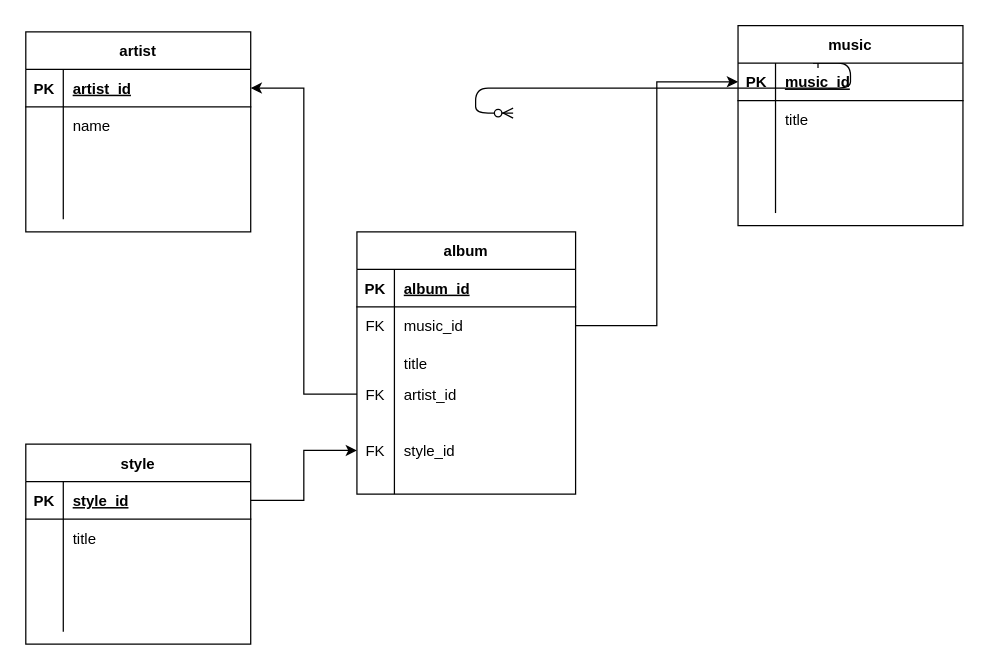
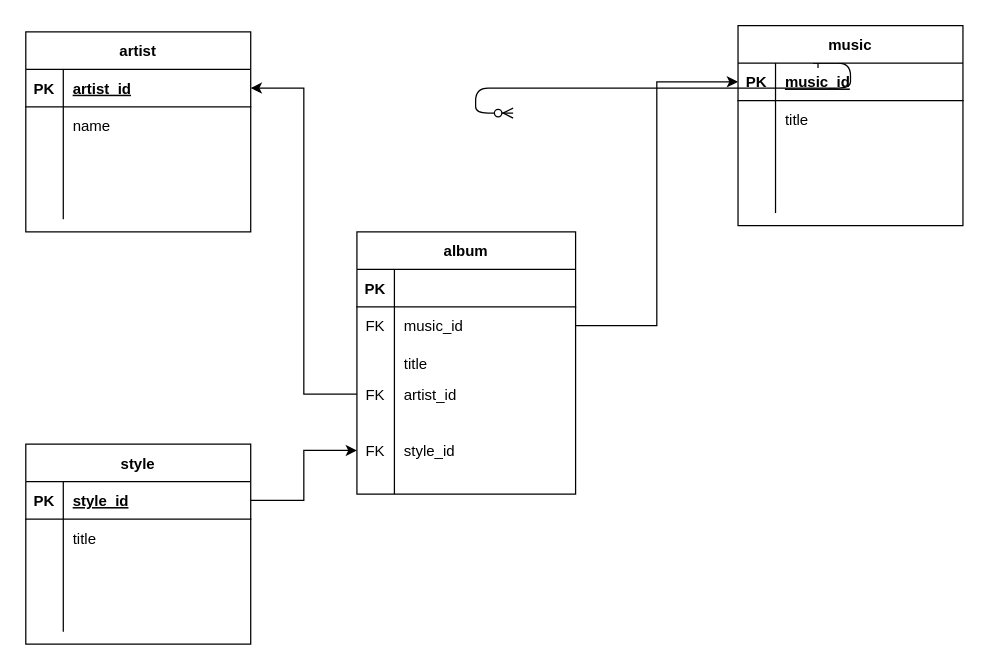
  <mxCell id="0" />
  <mxCell id="1" parent="0" />
  <mxCell id="2" value="" style="edgeStyle=entityRelationEdgeStyle;endArrow=ERzeroToMany;startArrow=ERone;endFill=1;startFill=0;" parent="1" edge="1"><mxGeometry width="100" height="100" relative="1" as="geometry"><mxPoint x="650" y="50" as="sourcePoint" /><mxPoint x="410" y="90" as="targetPoint" /></mxGeometry></mxCell>
  <mxCell id="3" value="album" style="shape=table;startSize=30;container=1;collapsible=1;childLayout=tableLayout;fixedRows=1;rowLines=0;fontStyle=1;align=center;resizeLast=1;" vertex="1" parent="1"><mxGeometry x="285" y="185" width="175" height="210" as="geometry" /></mxCell>
  <mxCell id="4" value="" style="shape=partialRectangle;collapsible=0;dropTarget=0;pointerEvents=0;fillColor=none;top=0;left=0;bottom=1;right=0;points=[[0,0.5],[1,0.5]];portConstraint=eastwest;" vertex="1" parent="3"><mxGeometry y="30" width="175" height="30" as="geometry" /></mxCell>
  <mxCell id="5" value="PK" style="shape=partialRectangle;connectable=0;fillColor=none;top=0;left=0;bottom=0;right=0;fontStyle=1;overflow=hidden;" vertex="1" parent="4"><mxGeometry width="30" height="30" as="geometry" /></mxCell>
- <mxCell id="6" value="album_id" style="shape=partialRectangle;connectable=0;fillColor=none;top=0;left=0;bottom=0;right=0;align=left;spacingLeft=6;fontStyle=5;overflow=hidden;" vertex="1" parent="4"><mxGeometry x="30" width="145" height="30" as="geometry" /></mxCell>
  <mxCell id="7" value="" style="shape=partialRectangle;collapsible=0;dropTarget=0;pointerEvents=0;fillColor=none;top=0;left=0;bottom=0;right=0;points=[[0,0.5],[1,0.5]];portConstraint=eastwest;" vertex="1" parent="3"><mxGeometry y="60" width="175" height="30" as="geometry" /></mxCell>
  <mxCell id="8" value="FK" style="shape=partialRectangle;connectable=0;fillColor=none;top=0;left=0;bottom=0;right=0;editable=1;overflow=hidden;" vertex="1" parent="7"><mxGeometry width="30" height="30" as="geometry" /></mxCell>
  <mxCell id="9" value="music_id" style="shape=partialRectangle;connectable=0;fillColor=none;top=0;left=0;bottom=0;right=0;align=left;spacingLeft=6;overflow=hidden;" vertex="1" parent="7"><mxGeometry x="30" width="145" height="30" as="geometry" /></mxCell>
  <mxCell id="10" value="" style="shape=partialRectangle;collapsible=0;dropTarget=0;pointerEvents=0;fillColor=none;top=0;left=0;bottom=0;right=0;points=[[0,0.5],[1,0.5]];portConstraint=eastwest;" vertex="1" parent="3"><mxGeometry y="90" width="175" height="30" as="geometry" /></mxCell>
  <mxCell id="11" value="" style="shape=partialRectangle;connectable=0;fillColor=none;top=0;left=0;bottom=0;right=0;editable=1;overflow=hidden;" vertex="1" parent="10"><mxGeometry width="30" height="30" as="geometry" /></mxCell>
  <mxCell id="12" value="title" style="shape=partialRectangle;connectable=0;fillColor=none;top=0;left=0;bottom=0;right=0;align=left;spacingLeft=6;overflow=hidden;" vertex="1" parent="10"><mxGeometry x="30" width="145" height="30" as="geometry" /></mxCell>
  <mxCell id="13" value="" style="shape=partialRectangle;collapsible=0;dropTarget=0;pointerEvents=0;fillColor=none;top=0;left=0;bottom=0;right=0;points=[[0,0.5],[1,0.5]];portConstraint=eastwest;" vertex="1" parent="3"><mxGeometry y="120" width="175" height="20" as="geometry" /></mxCell>
  <mxCell id="14" value="FK" style="shape=partialRectangle;connectable=0;fillColor=none;top=0;left=0;bottom=0;right=0;fontStyle=0;overflow=hidden;" vertex="1" parent="13"><mxGeometry width="30" height="20" as="geometry" /></mxCell>
  <mxCell id="15" value="artist_id" style="shape=partialRectangle;connectable=0;fillColor=none;top=0;left=0;bottom=0;right=0;align=left;spacingLeft=6;fontStyle=0;overflow=hidden;" vertex="1" parent="13"><mxGeometry x="30" width="145" height="20" as="geometry" /></mxCell>
  <mxCell id="16" value="" style="shape=partialRectangle;collapsible=0;dropTarget=0;pointerEvents=0;fillColor=none;top=0;left=0;bottom=0;right=0;points=[[0,0.5],[1,0.5]];portConstraint=eastwest;" vertex="1" parent="3"><mxGeometry y="140" width="175" height="20" as="geometry" /></mxCell>
  <mxCell id="17" value="" style="shape=partialRectangle;connectable=0;fillColor=none;top=0;left=0;bottom=0;right=0;fontStyle=0;overflow=hidden;" vertex="1" parent="16"><mxGeometry width="30" height="20" as="geometry" /></mxCell>
  <mxCell id="18" value="" style="shape=partialRectangle;connectable=0;fillColor=none;top=0;left=0;bottom=0;right=0;align=left;spacingLeft=6;fontStyle=0;overflow=hidden;" vertex="1" parent="16"><mxGeometry x="30" width="145" height="20" as="geometry" /></mxCell>
  <mxCell id="19" value="" style="shape=partialRectangle;collapsible=0;dropTarget=0;pointerEvents=0;fillColor=none;top=0;left=0;bottom=0;right=0;points=[[0,0.5],[1,0.5]];portConstraint=eastwest;" vertex="1" parent="3"><mxGeometry y="160" width="175" height="30" as="geometry" /></mxCell>
  <mxCell id="20" value="FK" style="shape=partialRectangle;connectable=0;fillColor=none;top=0;left=0;bottom=0;right=0;editable=1;overflow=hidden;" vertex="1" parent="19"><mxGeometry width="30" height="30" as="geometry" /></mxCell>
  <mxCell id="21" value="style_id" style="shape=partialRectangle;connectable=0;fillColor=none;top=0;left=0;bottom=0;right=0;align=left;spacingLeft=6;overflow=hidden;" vertex="1" parent="19"><mxGeometry x="30" width="145" height="30" as="geometry" /></mxCell>
  <mxCell id="22" value="" style="shape=partialRectangle;collapsible=0;dropTarget=0;pointerEvents=0;fillColor=none;top=0;left=0;bottom=0;right=0;points=[[0,0.5],[1,0.5]];portConstraint=eastwest;" vertex="1" parent="3"><mxGeometry y="190" width="175" height="20" as="geometry" /></mxCell>
  <mxCell id="23" value="" style="shape=partialRectangle;connectable=0;fillColor=none;top=0;left=0;bottom=0;right=0;editable=1;overflow=hidden;" vertex="1" parent="22"><mxGeometry width="30" height="20" as="geometry" /></mxCell>
  <mxCell id="24" value="" style="shape=partialRectangle;connectable=0;fillColor=none;top=0;left=0;bottom=0;right=0;align=left;spacingLeft=6;overflow=hidden;" vertex="1" parent="22"><mxGeometry x="30" width="145" height="20" as="geometry" /></mxCell>
  <mxCell id="25" value="artist" style="shape=table;startSize=30;container=1;collapsible=1;childLayout=tableLayout;fixedRows=1;rowLines=0;fontStyle=1;align=center;resizeLast=1;" vertex="1" parent="1"><mxGeometry x="20" y="25" width="180" height="160" as="geometry" /></mxCell>
  <mxCell id="26" value="" style="shape=partialRectangle;collapsible=0;dropTarget=0;pointerEvents=0;fillColor=none;top=0;left=0;bottom=1;right=0;points=[[0,0.5],[1,0.5]];portConstraint=eastwest;" vertex="1" parent="25"><mxGeometry y="30" width="180" height="30" as="geometry" /></mxCell>
  <mxCell id="27" value="PK" style="shape=partialRectangle;connectable=0;fillColor=none;top=0;left=0;bottom=0;right=0;fontStyle=1;overflow=hidden;" vertex="1" parent="26"><mxGeometry width="30" height="30" as="geometry" /></mxCell>
  <mxCell id="28" value="artist_id" style="shape=partialRectangle;connectable=0;fillColor=none;top=0;left=0;bottom=0;right=0;align=left;spacingLeft=6;fontStyle=5;overflow=hidden;" vertex="1" parent="26"><mxGeometry x="30" width="150" height="30" as="geometry" /></mxCell>
  <mxCell id="29" value="" style="shape=partialRectangle;collapsible=0;dropTarget=0;pointerEvents=0;fillColor=none;top=0;left=0;bottom=0;right=0;points=[[0,0.5],[1,0.5]];portConstraint=eastwest;" vertex="1" parent="25"><mxGeometry y="60" width="180" height="30" as="geometry" /></mxCell>
  <mxCell id="30" value="" style="shape=partialRectangle;connectable=0;fillColor=none;top=0;left=0;bottom=0;right=0;editable=1;overflow=hidden;" vertex="1" parent="29"><mxGeometry width="30" height="30" as="geometry" /></mxCell>
  <mxCell id="31" value="name" style="shape=partialRectangle;connectable=0;fillColor=none;top=0;left=0;bottom=0;right=0;align=left;spacingLeft=6;overflow=hidden;" vertex="1" parent="29"><mxGeometry x="30" width="150" height="30" as="geometry" /></mxCell>
  <mxCell id="32" value="" style="shape=partialRectangle;collapsible=0;dropTarget=0;pointerEvents=0;fillColor=none;top=0;left=0;bottom=0;right=0;points=[[0,0.5],[1,0.5]];portConstraint=eastwest;" vertex="1" parent="25"><mxGeometry y="90" width="180" height="30" as="geometry" /></mxCell>
  <mxCell id="33" value="" style="shape=partialRectangle;connectable=0;fillColor=none;top=0;left=0;bottom=0;right=0;editable=1;overflow=hidden;" vertex="1" parent="32"><mxGeometry width="30" height="30" as="geometry" /></mxCell>
  <mxCell id="34" value="" style="shape=partialRectangle;connectable=0;fillColor=none;top=0;left=0;bottom=0;right=0;align=left;spacingLeft=6;overflow=hidden;" vertex="1" parent="32"><mxGeometry x="30" width="150" height="30" as="geometry" /></mxCell>
  <mxCell id="35" value="" style="shape=partialRectangle;collapsible=0;dropTarget=0;pointerEvents=0;fillColor=none;top=0;left=0;bottom=0;right=0;points=[[0,0.5],[1,0.5]];portConstraint=eastwest;" vertex="1" parent="25"><mxGeometry y="120" width="180" height="30" as="geometry" /></mxCell>
  <mxCell id="36" value="" style="shape=partialRectangle;connectable=0;fillColor=none;top=0;left=0;bottom=0;right=0;editable=1;overflow=hidden;" vertex="1" parent="35"><mxGeometry width="30" height="30" as="geometry" /></mxCell>
  <mxCell id="37" value="" style="shape=partialRectangle;connectable=0;fillColor=none;top=0;left=0;bottom=0;right=0;align=left;spacingLeft=6;overflow=hidden;" vertex="1" parent="35"><mxGeometry x="30" width="150" height="30" as="geometry" /></mxCell>
  <mxCell id="38" value="music" style="shape=table;startSize=30;container=1;collapsible=1;childLayout=tableLayout;fixedRows=1;rowLines=0;fontStyle=1;align=center;resizeLast=1;" vertex="1" parent="1"><mxGeometry x="590" y="20" width="180" height="160" as="geometry" /></mxCell>
  <mxCell id="39" value="" style="shape=partialRectangle;collapsible=0;dropTarget=0;pointerEvents=0;fillColor=none;top=0;left=0;bottom=1;right=0;points=[[0,0.5],[1,0.5]];portConstraint=eastwest;" vertex="1" parent="38"><mxGeometry y="30" width="180" height="30" as="geometry" /></mxCell>
  <mxCell id="40" value="PK" style="shape=partialRectangle;connectable=0;fillColor=none;top=0;left=0;bottom=0;right=0;fontStyle=1;overflow=hidden;" vertex="1" parent="39"><mxGeometry width="30" height="30" as="geometry" /></mxCell>
  <mxCell id="41" value="music_id" style="shape=partialRectangle;connectable=0;fillColor=none;top=0;left=0;bottom=0;right=0;align=left;spacingLeft=6;fontStyle=5;overflow=hidden;" vertex="1" parent="39"><mxGeometry x="30" width="150" height="30" as="geometry" /></mxCell>
  <mxCell id="42" value="" style="shape=partialRectangle;collapsible=0;dropTarget=0;pointerEvents=0;fillColor=none;top=0;left=0;bottom=0;right=0;points=[[0,0.5],[1,0.5]];portConstraint=eastwest;" vertex="1" parent="38"><mxGeometry y="60" width="180" height="30" as="geometry" /></mxCell>
  <mxCell id="43" value="" style="shape=partialRectangle;connectable=0;fillColor=none;top=0;left=0;bottom=0;right=0;editable=1;overflow=hidden;" vertex="1" parent="42"><mxGeometry width="30" height="30" as="geometry" /></mxCell>
  <mxCell id="44" value="title" style="shape=partialRectangle;connectable=0;fillColor=none;top=0;left=0;bottom=0;right=0;align=left;spacingLeft=6;overflow=hidden;" vertex="1" parent="42"><mxGeometry x="30" width="150" height="30" as="geometry" /></mxCell>
  <mxCell id="45" value="" style="shape=partialRectangle;collapsible=0;dropTarget=0;pointerEvents=0;fillColor=none;top=0;left=0;bottom=0;right=0;points=[[0,0.5],[1,0.5]];portConstraint=eastwest;" vertex="1" parent="38"><mxGeometry y="90" width="180" height="30" as="geometry" /></mxCell>
  <mxCell id="46" value="" style="shape=partialRectangle;connectable=0;fillColor=none;top=0;left=0;bottom=0;right=0;editable=1;overflow=hidden;" vertex="1" parent="45"><mxGeometry width="30" height="30" as="geometry" /></mxCell>
  <mxCell id="47" value="" style="shape=partialRectangle;connectable=0;fillColor=none;top=0;left=0;bottom=0;right=0;align=left;spacingLeft=6;overflow=hidden;" vertex="1" parent="45"><mxGeometry x="30" width="150" height="30" as="geometry" /></mxCell>
  <mxCell id="48" value="" style="shape=partialRectangle;collapsible=0;dropTarget=0;pointerEvents=0;fillColor=none;top=0;left=0;bottom=0;right=0;points=[[0,0.5],[1,0.5]];portConstraint=eastwest;" vertex="1" parent="38"><mxGeometry y="120" width="180" height="30" as="geometry" /></mxCell>
  <mxCell id="49" value="" style="shape=partialRectangle;connectable=0;fillColor=none;top=0;left=0;bottom=0;right=0;editable=1;overflow=hidden;" vertex="1" parent="48"><mxGeometry width="30" height="30" as="geometry" /></mxCell>
  <mxCell id="50" value="" style="shape=partialRectangle;connectable=0;fillColor=none;top=0;left=0;bottom=0;right=0;align=left;spacingLeft=6;overflow=hidden;" vertex="1" parent="48"><mxGeometry x="30" width="150" height="30" as="geometry" /></mxCell>
  <mxCell id="51" value="style" style="shape=table;startSize=30;container=1;collapsible=1;childLayout=tableLayout;fixedRows=1;rowLines=0;fontStyle=1;align=center;resizeLast=1;" vertex="1" parent="1"><mxGeometry x="20" y="355" width="180" height="160" as="geometry" /></mxCell>
  <mxCell id="52" value="" style="shape=partialRectangle;collapsible=0;dropTarget=0;pointerEvents=0;fillColor=none;top=0;left=0;bottom=1;right=0;points=[[0,0.5],[1,0.5]];portConstraint=eastwest;" vertex="1" parent="51"><mxGeometry y="30" width="180" height="30" as="geometry" /></mxCell>
  <mxCell id="53" value="PK" style="shape=partialRectangle;connectable=0;fillColor=none;top=0;left=0;bottom=0;right=0;fontStyle=1;overflow=hidden;" vertex="1" parent="52"><mxGeometry width="30" height="30" as="geometry" /></mxCell>
  <mxCell id="54" value="style_id" style="shape=partialRectangle;connectable=0;fillColor=none;top=0;left=0;bottom=0;right=0;align=left;spacingLeft=6;fontStyle=5;overflow=hidden;" vertex="1" parent="52"><mxGeometry x="30" width="150" height="30" as="geometry" /></mxCell>
  <mxCell id="55" value="" style="shape=partialRectangle;collapsible=0;dropTarget=0;pointerEvents=0;fillColor=none;top=0;left=0;bottom=0;right=0;points=[[0,0.5],[1,0.5]];portConstraint=eastwest;" vertex="1" parent="51"><mxGeometry y="60" width="180" height="30" as="geometry" /></mxCell>
  <mxCell id="56" value="" style="shape=partialRectangle;connectable=0;fillColor=none;top=0;left=0;bottom=0;right=0;editable=1;overflow=hidden;" vertex="1" parent="55"><mxGeometry width="30" height="30" as="geometry" /></mxCell>
  <mxCell id="57" value="title" style="shape=partialRectangle;connectable=0;fillColor=none;top=0;left=0;bottom=0;right=0;align=left;spacingLeft=6;overflow=hidden;" vertex="1" parent="55"><mxGeometry x="30" width="150" height="30" as="geometry" /></mxCell>
  <mxCell id="58" value="" style="shape=partialRectangle;collapsible=0;dropTarget=0;pointerEvents=0;fillColor=none;top=0;left=0;bottom=0;right=0;points=[[0,0.5],[1,0.5]];portConstraint=eastwest;" vertex="1" parent="51"><mxGeometry y="90" width="180" height="30" as="geometry" /></mxCell>
  <mxCell id="59" value="" style="shape=partialRectangle;connectable=0;fillColor=none;top=0;left=0;bottom=0;right=0;editable=1;overflow=hidden;" vertex="1" parent="58"><mxGeometry width="30" height="30" as="geometry" /></mxCell>
  <mxCell id="60" value="" style="shape=partialRectangle;connectable=0;fillColor=none;top=0;left=0;bottom=0;right=0;align=left;spacingLeft=6;overflow=hidden;" vertex="1" parent="58"><mxGeometry x="30" width="150" height="30" as="geometry" /></mxCell>
  <mxCell id="61" value="" style="shape=partialRectangle;collapsible=0;dropTarget=0;pointerEvents=0;fillColor=none;top=0;left=0;bottom=0;right=0;points=[[0,0.5],[1,0.5]];portConstraint=eastwest;" vertex="1" parent="51"><mxGeometry y="120" width="180" height="30" as="geometry" /></mxCell>
  <mxCell id="62" value="" style="shape=partialRectangle;connectable=0;fillColor=none;top=0;left=0;bottom=0;right=0;editable=1;overflow=hidden;" vertex="1" parent="61"><mxGeometry width="30" height="30" as="geometry" /></mxCell>
  <mxCell id="63" value="" style="shape=partialRectangle;connectable=0;fillColor=none;top=0;left=0;bottom=0;right=0;align=left;spacingLeft=6;overflow=hidden;" vertex="1" parent="61"><mxGeometry x="30" width="150" height="30" as="geometry" /></mxCell>
  <mxCell id="64" style="edgeStyle=orthogonalEdgeStyle;rounded=0;orthogonalLoop=1;jettySize=auto;html=1;entryX=1;entryY=0.5;entryDx=0;entryDy=0;" edge="1" parent="1" source="13" target="26"><mxGeometry relative="1" as="geometry" /></mxCell>
  <mxCell id="65" style="edgeStyle=orthogonalEdgeStyle;rounded=0;orthogonalLoop=1;jettySize=auto;html=1;entryX=0;entryY=0.5;entryDx=0;entryDy=0;" edge="1" parent="1" source="7" target="39"><mxGeometry relative="1" as="geometry" /></mxCell>
  <mxCell id="66" style="edgeStyle=orthogonalEdgeStyle;rounded=0;orthogonalLoop=1;jettySize=auto;html=1;entryX=0;entryY=0.5;entryDx=0;entryDy=0;" edge="1" parent="1" source="52" target="19"><mxGeometry relative="1" as="geometry" /></mxCell>
